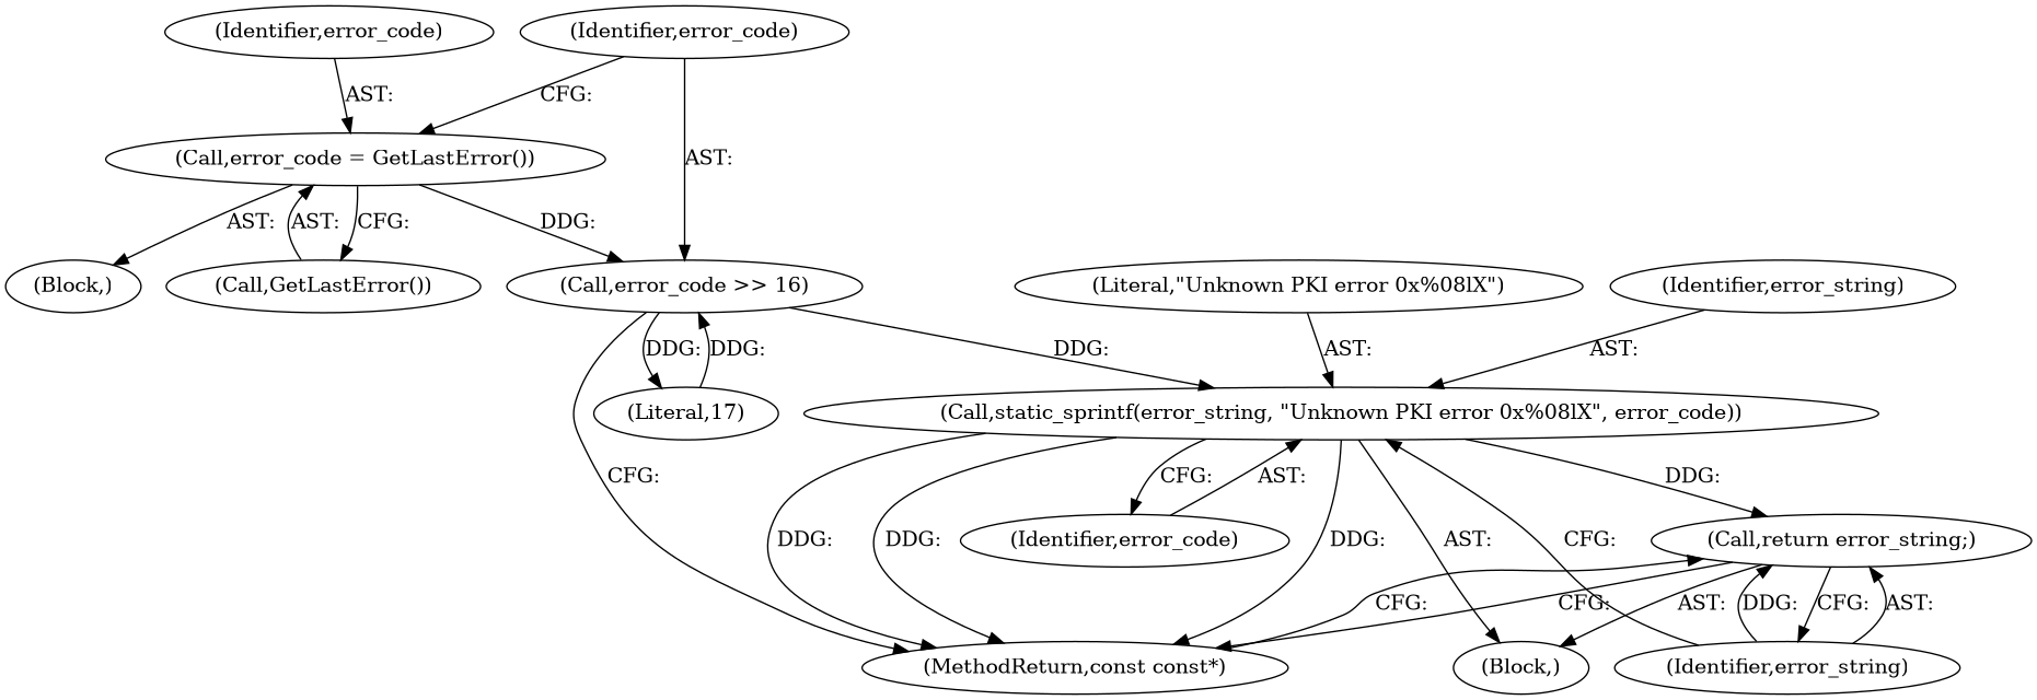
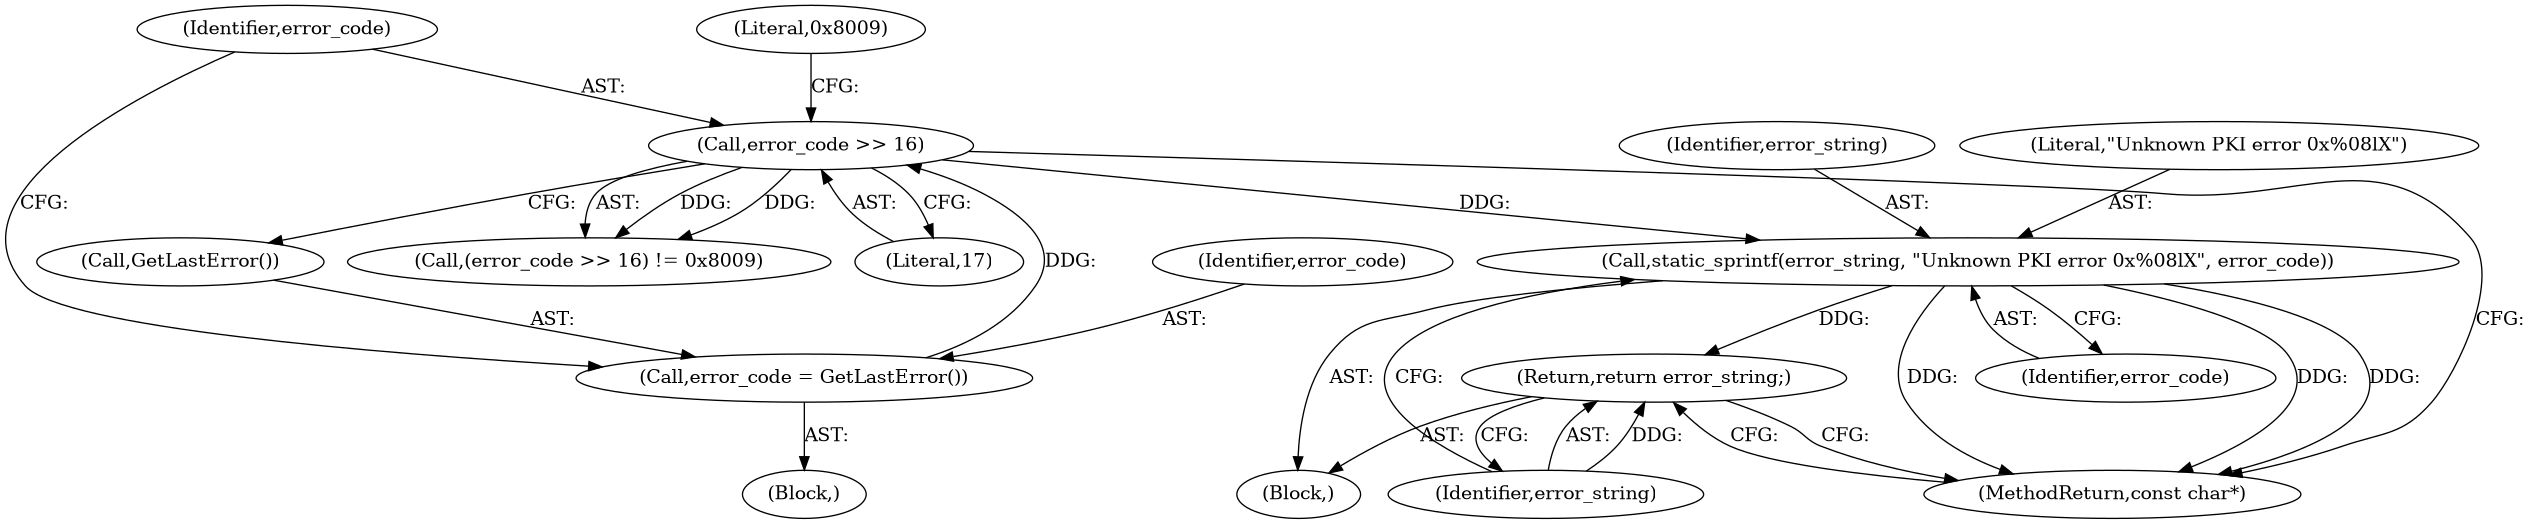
  digraph {
    n1 [label="(Call,static_sprintf(error_string, \"Unknown PKI error 0x%08lX\", error_code))"]
-   n2 [label="(Call,return error_string;)"]
-   n3 [label="(MethodReturn,const const*)"]
+   n2 [label="(Return,return error_string;)"]
+   n3 [label="(MethodReturn,const char*)"]
    n4 [label="(Identifier,error_code)"]
    n5 [label="(Block,)"]
    n6 [label="(Identifier,error_string)"]
    n7 [label="(Call,error_code >> 16)"]
    n8 [label="(Literal,17)"]
+   n9 [label="(Call,(error_code >> 16) != 0x8009)"]
    n10 [label="(Call,error_code = GetLastError())"]
    n11 [label="(Call,GetLastError())"]
    n12 [label="(Block,)"]
    n13 [label="(Literal,\"Unknown PKI error 0x%08lX\")"]
    n14 [label="(Identifier,error_code)"]
    n15 [label="(Identifier,error_string)"]
+   n16 [label="(Literal,0x8009)"]
    n17 [label="(Identifier,error_code)"]
    n1 -> n2 [label="DDG: "]
    n1 -> n3 [label="DDG: "]
    n1 -> n3 [label="DDG: "]
    n1 -> n3 [label="DDG: "]
    n1 -> n4 [label="CFG: "]
    n1 -> n5 [label="AST: "]
    n2 -> n3 [label="CFG: "]
    n2 -> n5 [label="AST: "]
    n2 -> n6 [label="CFG: "]
    n3 -> n2 [label="CFG: "]
    n4 -> n1 [label="AST: "]
    n6 -> n1 [label="CFG: "]
    n6 -> n2 [label="AST: "]
    n6 -> n2 [label="DDG: "]
    n7 -> n1 [label="DDG: "]
    n7 -> n3 [label="CFG: "]
-   n7 -> n8 [label="DDG: "]
-   n8 -> n7 [label="DDG: "]
+   n7 -> n8 [label="CFG: "]
+   n7 -> n9 [label="AST: "]
+   n7 -> n9 [label="DDG: "]
+   n7 -> n9 [label="DDG: "]
+   n8 -> n7 [label="AST: "]
    n10 -> n7 [label="DDG: "]
-   n10 -> n11 [label="CFG: "]
+   n7 -> n11 [label="CFG: "]
    n10 -> n12 [label="AST: "]
    n11 -> n10 [label="AST: "]
    n13 -> n1 [label="AST: "]
    n14 -> n10 [label="AST: "]
    n15 -> n1 [label="AST: "]
+   n16 -> n7 [label="CFG: "]
    n17 -> n7 [label="AST: "]
    n17 -> n10 [label="CFG: "]
  }
